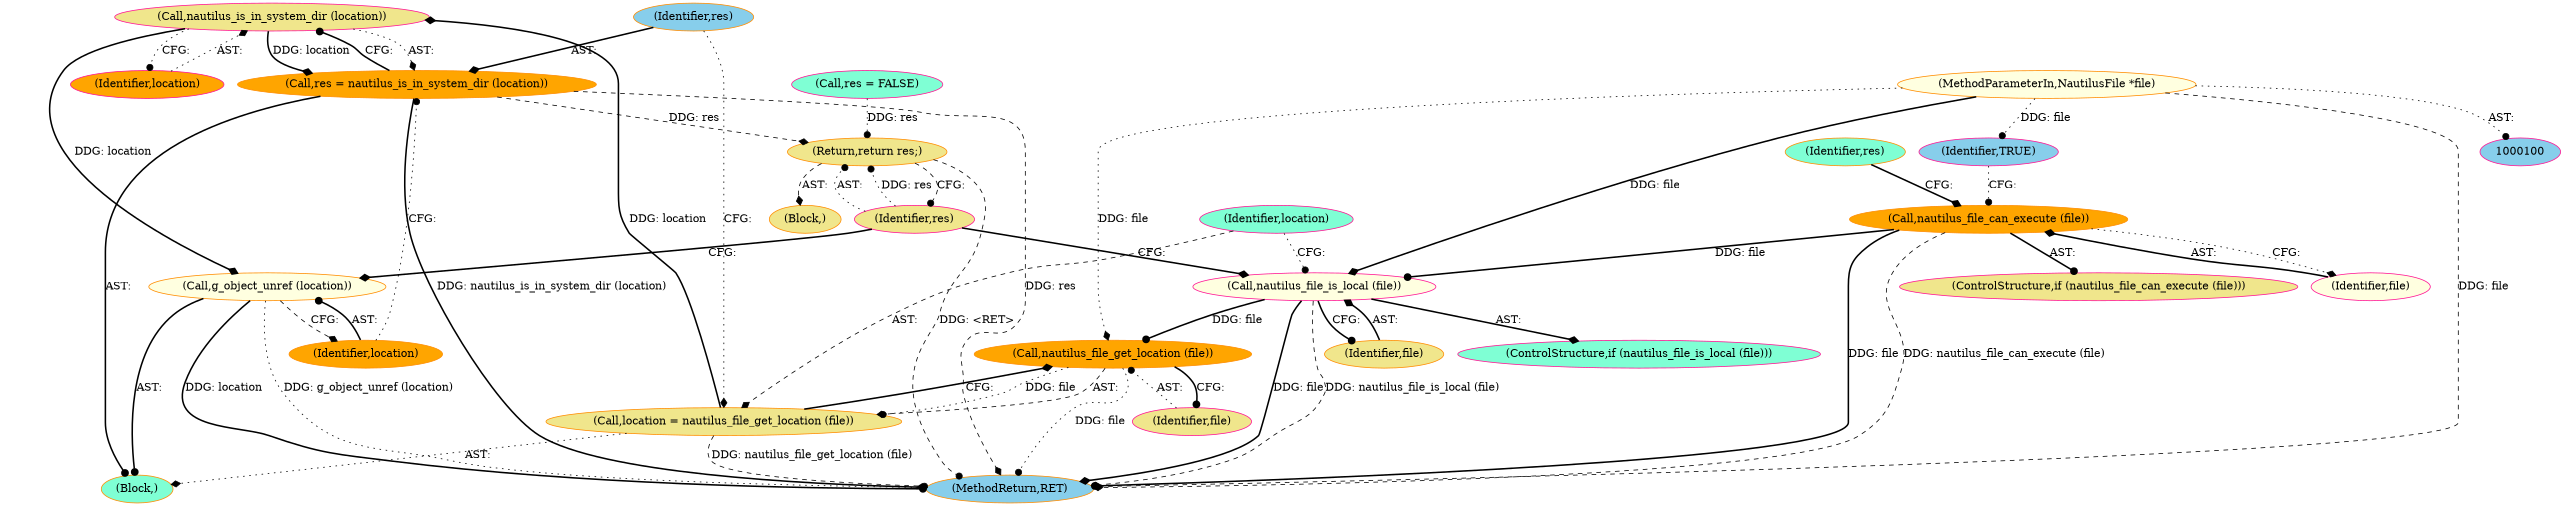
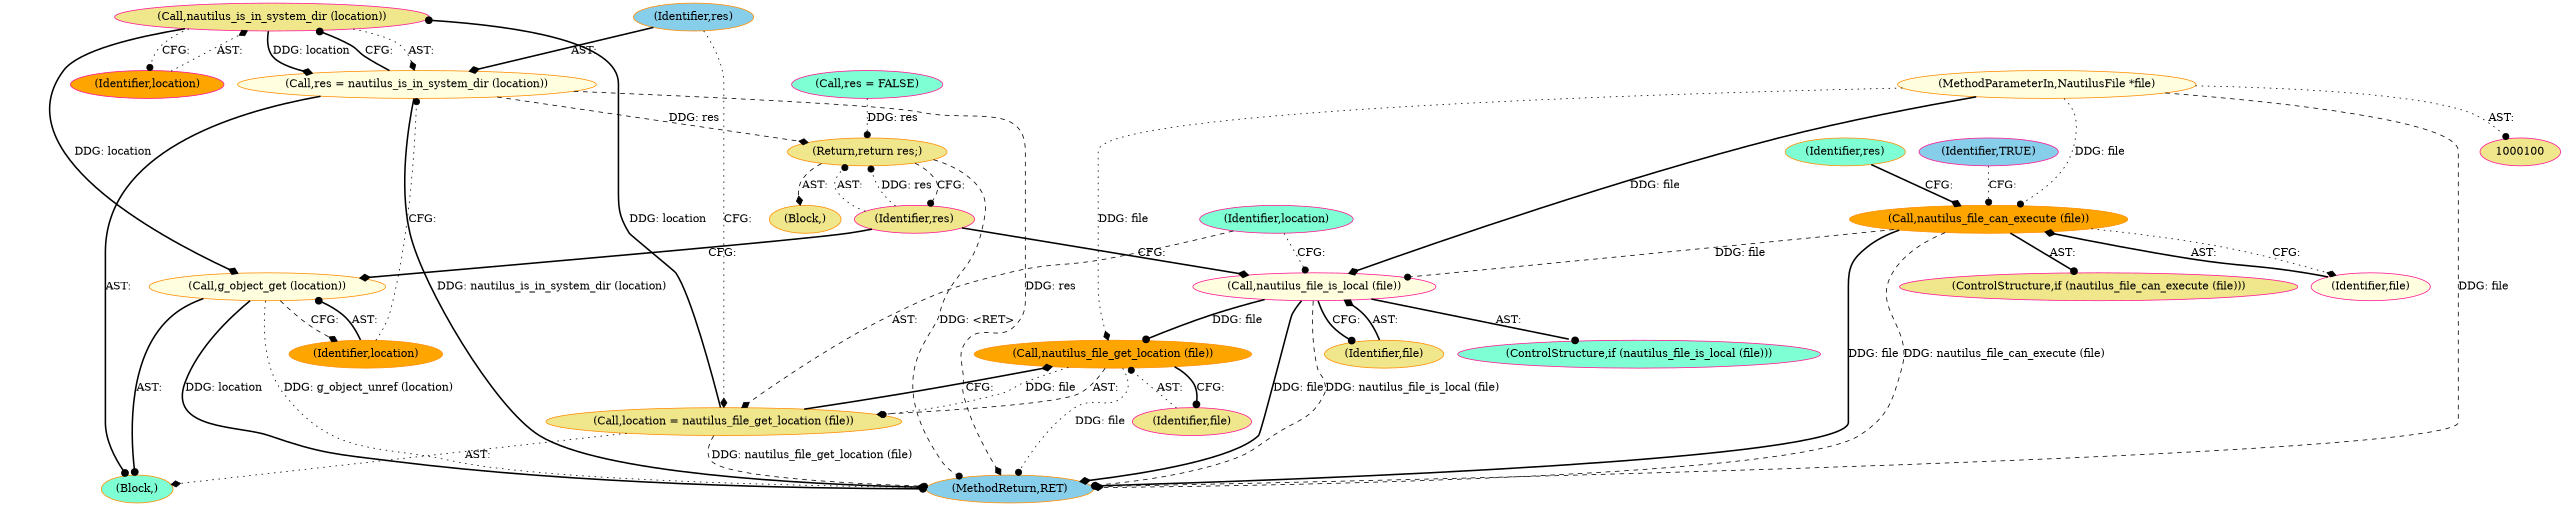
  digraph {
    node [color=darkorange fillcolor=khaki style=filled]
    edge [arrowhead=diamond style=bold]
    n1 [color=deeppink label="(Call,nautilus_is_in_system_dir (location))"]
-   n2 [fillcolor=orange label="(Call,res = nautilus_is_in_system_dir (location))"]
-   n3 [fillcolor=lightyellow label="(Call,g_object_unref (location))"]
+   n2 [fillcolor=lightyellow label="(Call,res = nautilus_is_in_system_dir (location))"]
+   n3 [fillcolor=lightyellow label="(Call,g_object_get (location))"]
    n4 [color=deeppink fillcolor=orange label="(Identifier,location)"]
    n5 [fillcolor=aquamarine label="(Block,)"]
    n6 [fillcolor=skyblue label="(MethodReturn,RET)"]
    n7 [label="(Return,return res;)"]
    n8 [fillcolor=orange label="(Identifier,location)"]
    n9 [label="(Call,location = nautilus_file_get_location (file))"]
    n10 [fillcolor=orange label="(Call,nautilus_file_get_location (file))"]
    n11 [color=deeppink label="(Identifier,file)"]
    n12 [color=deeppink fillcolor=lightyellow label="(Call,nautilus_file_is_local (file))"]
    n13 [label="(Identifier,file)"]
    n14 [color=deeppink fillcolor=aquamarine label="(ControlStructure,if (nautilus_file_is_local (file)))"]
    n15 [fillcolor=orange label="(Call,nautilus_file_can_execute (file))"]
    n16 [color=deeppink label="(ControlStructure,if (nautilus_file_can_execute (file)))"]
    n17 [color=deeppink fillcolor=lightyellow label="(Identifier,file)"]
    n18 [fillcolor=lightyellow label="(MethodParameterIn,NautilusFile *file)"]
-   1000100 [color=deeppink fillcolor=skyblue]
+   1000100 [color=deeppink]
    n20 [color=deeppink label="(Identifier,res)"]
    n21 [label="(Block,)"]
    n22 [color=deeppink fillcolor=aquamarine label="(Identifier,location)"]
    n23 [color=deeppink fillcolor=skyblue label="(Identifier,TRUE)"]
    n24 [fillcolor=aquamarine label="(Identifier,res)"]
    n25 [color=deeppink fillcolor=aquamarine label="(Call,res = FALSE)"]
    n26 [fillcolor=skyblue label="(Identifier,res)"]
    n1 -> n2 [label="AST: " style=dotted]
    n1 -> n2 [label="DDG: location"]
    n1 -> n3 [label="DDG: location"]
    n1 -> n4 [arrowhead=dot label="CFG: " style=dotted]
    n2 -> n1 [arrowhead=dot label="CFG: "]
    n2 -> n5 [arrowhead=dot label="AST: "]
    n2 -> n6 [label="DDG: res" style=dashed]
    n2 -> n6 [label="DDG: nautilus_is_in_system_dir (location)"]
    n2 -> n7 [label="DDG: res" style=dashed]
    n3 -> n5 [arrowhead=dot label="AST: "]
    n3 -> n6 [arrowhead=dot label="DDG: location"]
    n3 -> n6 [arrowhead=dot label="DDG: g_object_unref (location)" style=dotted]
    n3 -> n8 [label="CFG: " style=dashed]
    n4 -> n1 [label="AST: " style=dotted]
    n7 -> n6 [arrowhead=dot label="DDG: <RET>" style=dashed]
    n7 -> n20 [arrowhead=dot label="CFG: " style=dashed]
    n7 -> n21 [label="AST: " style=dashed]
    n8 -> n2 [arrowhead=dot label="CFG: " style=dotted]
    n8 -> n3 [arrowhead=dot label="AST: "]
-   n9 -> n1 [label="DDG: location"]
+   n9 -> n1 [arrowhead=dot label="DDG: location"]
    n9 -> n5 [label="AST: " style=dotted]
    n9 -> n6 [arrowhead=dot label="DDG: nautilus_file_get_location (file)" style=dashed]
    n9 -> n10 [label="CFG: "]
    n10 -> n6 [arrowhead=dot label="DDG: file" style=dotted]
    n10 -> n9 [label="AST: " style=dashed]
    n10 -> n9 [arrowhead=dot label="DDG: file" style=dotted]
    n10 -> n11 [arrowhead=dot label="CFG: "]
    n11 -> n10 [arrowhead=dot label="AST: " style=dotted]
    n12 -> n6 [label="DDG: file"]
    n12 -> n6 [label="DDG: nautilus_file_is_local (file)" style=dashed]
    n12 -> n10 [arrowhead=dot label="DDG: file"]
    n12 -> n13 [arrowhead=dot label="CFG: "]
-   n12 -> n14 [label="AST: "]
+   n12 -> n14 [arrowhead=dot label="AST: "]
    n13 -> n12 [label="AST: "]
    n15 -> n6 [arrowhead=dot label="DDG: file"]
    n15 -> n6 [label="DDG: nautilus_file_can_execute (file)" style=dashed]
-   n15 -> n12 [arrowhead=dot label="DDG: file"]
+   n15 -> n12 [arrowhead=dot label="DDG: file" style=dashed]
    n15 -> n16 [arrowhead=dot label="AST: "]
    n15 -> n17 [label="CFG: " style=dotted]
    n17 -> n15 [label="AST: "]
    n18 -> n6 [label="DDG: file" style=dashed]
    n18 -> n10 [label="DDG: file" style=dotted]
    n18 -> n12 [label="DDG: file"]
-   n18 -> n23 [arrowhead=dot label="DDG: file" style=dotted]
+   n18 -> n15 [arrowhead=dot label="DDG: file" style=dotted]
    n18 -> 1000100 [arrowhead=dot label="AST: " style=dotted]
    n20 -> n3 [label="CFG: "]
    n20 -> n7 [arrowhead=dot label="AST: " style=dotted]
    n20 -> n7 [arrowhead=dot label="DDG: res" style=dotted]
    n20 -> n12 [label="CFG: "]
    n22 -> n9 [label="AST: " style=dashed]
    n22 -> n12 [arrowhead=dot label="CFG: " style=dotted]
    n23 -> n15 [arrowhead=dot label="CFG: " style=dotted]
    n24 -> n15 [label="CFG: "]
    n25 -> n7 [arrowhead=dot label="DDG: res" style=dotted]
    n26 -> n2 [label="AST: "]
    n26 -> n9 [label="CFG: " style=dotted]
  }
